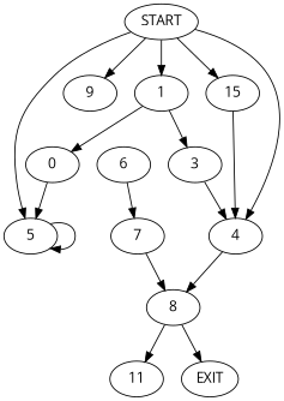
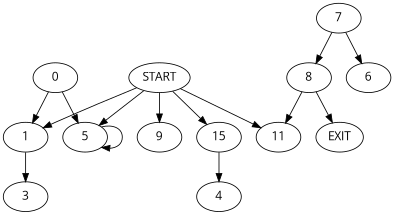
  digraph {
    fontname="Open Sans"
    node [fontname="Open Sans"]
    edge [fontname="Open Sans"]
    n1 [label=START]
    1
    9
    n4 [label=15]
    11
    5
    n7 [label=0]
    3
    6
    7
    4
    n12 [label=EXIT]
    8
    n1 -> 1
    n1 -> 9
    n1 -> n4
-   n1 -> 4
+   n1 -> 11
    n1 -> 5
-   1 -> n7
+   n7 -> 1
    1 -> 3
    n4 -> 4
    5 -> 5
    n7 -> 5
-   3 -> 4
-   6 -> 7
+   7 -> 6
    7 -> 8
-   4 -> 8
    8 -> 11
    8 -> n12
  }
